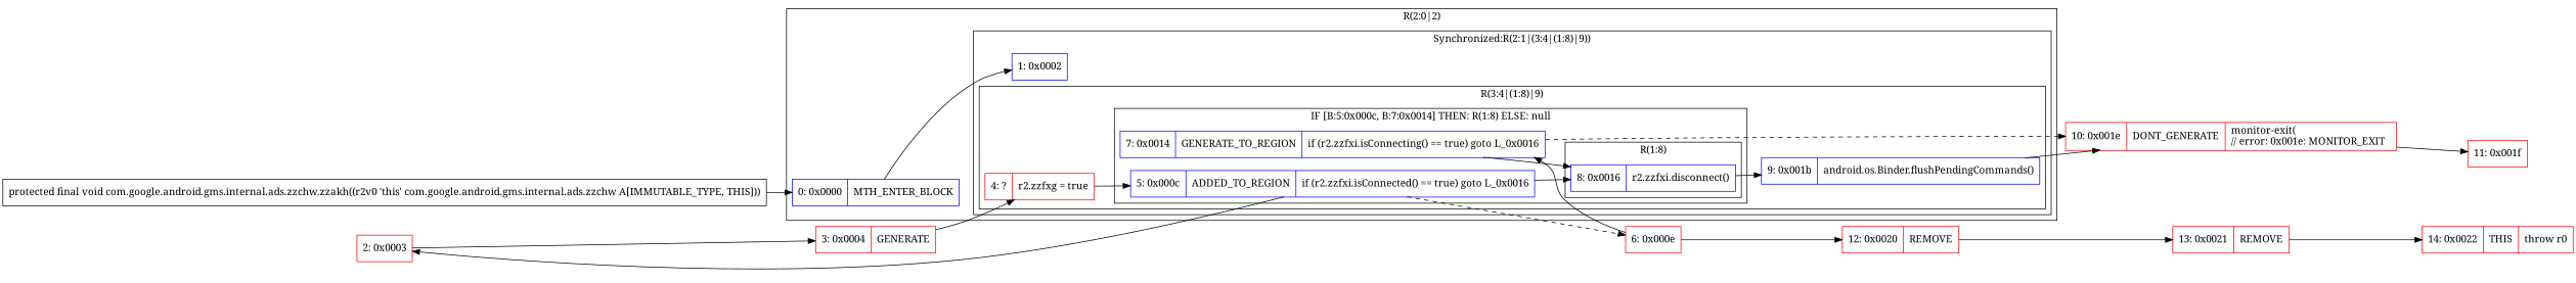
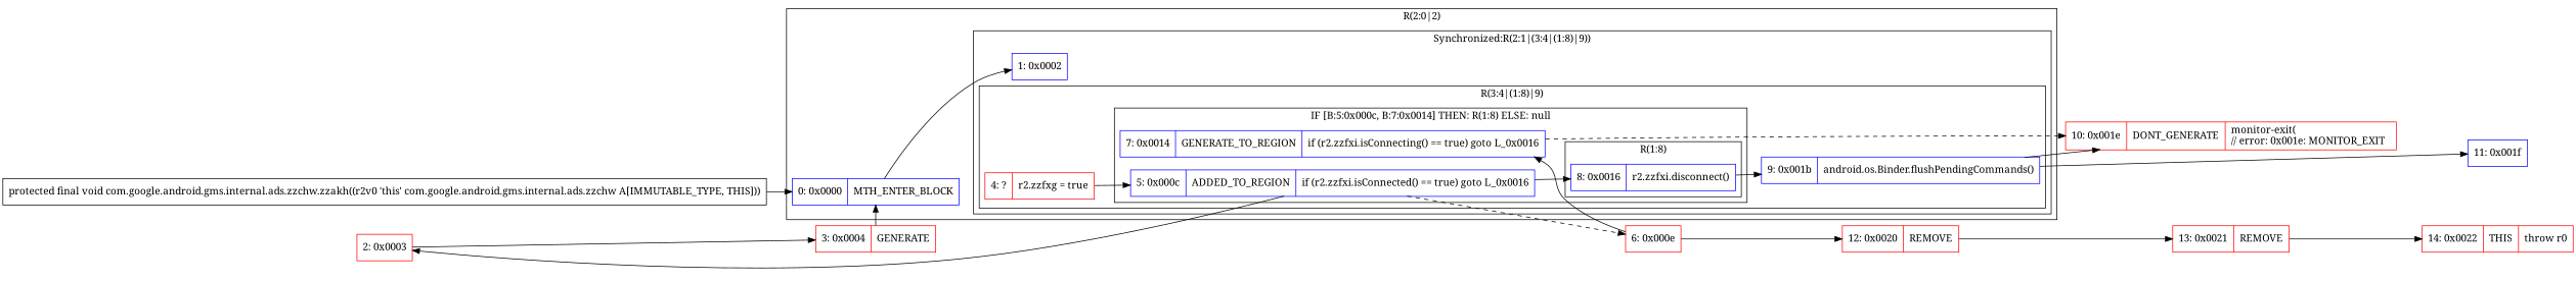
  digraph {
    fontname="Noto Serif"
    rankdir=LR
    node [color=red fontname="Noto Serif" shape=record]
    edge [fontname="Noto Serif"]
    n1 [color=blue label="{8\:\ 0x0016|r2.zzfxi.disconnect()\l}"]
    n2 [color=blue label="{5\:\ 0x000c|ADDED_TO_REGION\l|if (r2.zzfxi.isConnected() == true) goto L_0x0016\l}"]
    n3 [color=blue label="{7\:\ 0x0014|GENERATE_TO_REGION\l|if (r2.zzfxi.isConnecting() == true) goto L_0x0016\l}"]
    n4 [label="{4\:\ ?|r2.zzfxg = true\l}"]
    n5 [color=blue label="{9\:\ 0x001b|android.os.Binder.flushPendingCommands()\l}"]
    n6 [color=blue label="{1\:\ 0x0002}"]
    n7 [color=blue label="{0\:\ 0x0000|MTH_ENTER_BLOCK\l}"]
    n8 [label="{2\:\ 0x0003}"]
    n9 [label="{6\:\ 0x000e}"]
    n10 [label="{10\:\ 0x001e|DONT_GENERATE\l|monitor\-exit(\l\/\/ error: 0x001e: MONITOR_EXIT  \l}"]
    n11 [label="{3\:\ 0x0004|GENERATE\l}"]
    n12 [label="{12\:\ 0x0020|REMOVE\l}"]
-   n13 [label="{11\:\ 0x001f}"]
+   n13 [color=blue label="{11\:\ 0x001f}"]
    n14 [label="{13\:\ 0x0021|REMOVE\l}"]
    n15 [label="{14\:\ 0x0022|THIS\l|throw r0\l}"]
    n16 [label="{protected final void com.google.android.gms.internal.ads.zzchw.zzakh((r2v0 'this' com.google.android.gms.internal.ads.zzchw A[IMMUTABLE_TYPE, THIS])) }" color=""]
    subgraph cluster_1 {
      label="R(2:0|2)"
      n7
      subgraph cluster_2 {
        label="Synchronized:R(2:1|(3:4|(1:8)|9))"
        n6
        subgraph cluster_3 {
          label="R(3:4|(1:8)|9)"
          n4
          n5
          subgraph cluster_4 {
            label="IF [B:5:0x000c, B:7:0x0014] THEN: R(1:8) ELSE: null"
            n2
            n3
            subgraph cluster_5 {
              label="R(1:8)"
              n1
            }
          }
        }
      }
    }
    n1 -> n5
    n2 -> n1
    n2 -> n8
    n2 -> n9 [style=dashed]
-   n3 -> n1
    n3 -> n10 [style=dashed]
    n4 -> n2
    n5 -> n10
    n7 -> n6
    n8 -> n11
    n9 -> n3
    n9 -> n12
-   n10 -> n13
-   n11 -> n4
+   n5 -> n13
+   n11 -> n7
    n12 -> n14
    n14 -> n15
    n16 -> n7
  }
